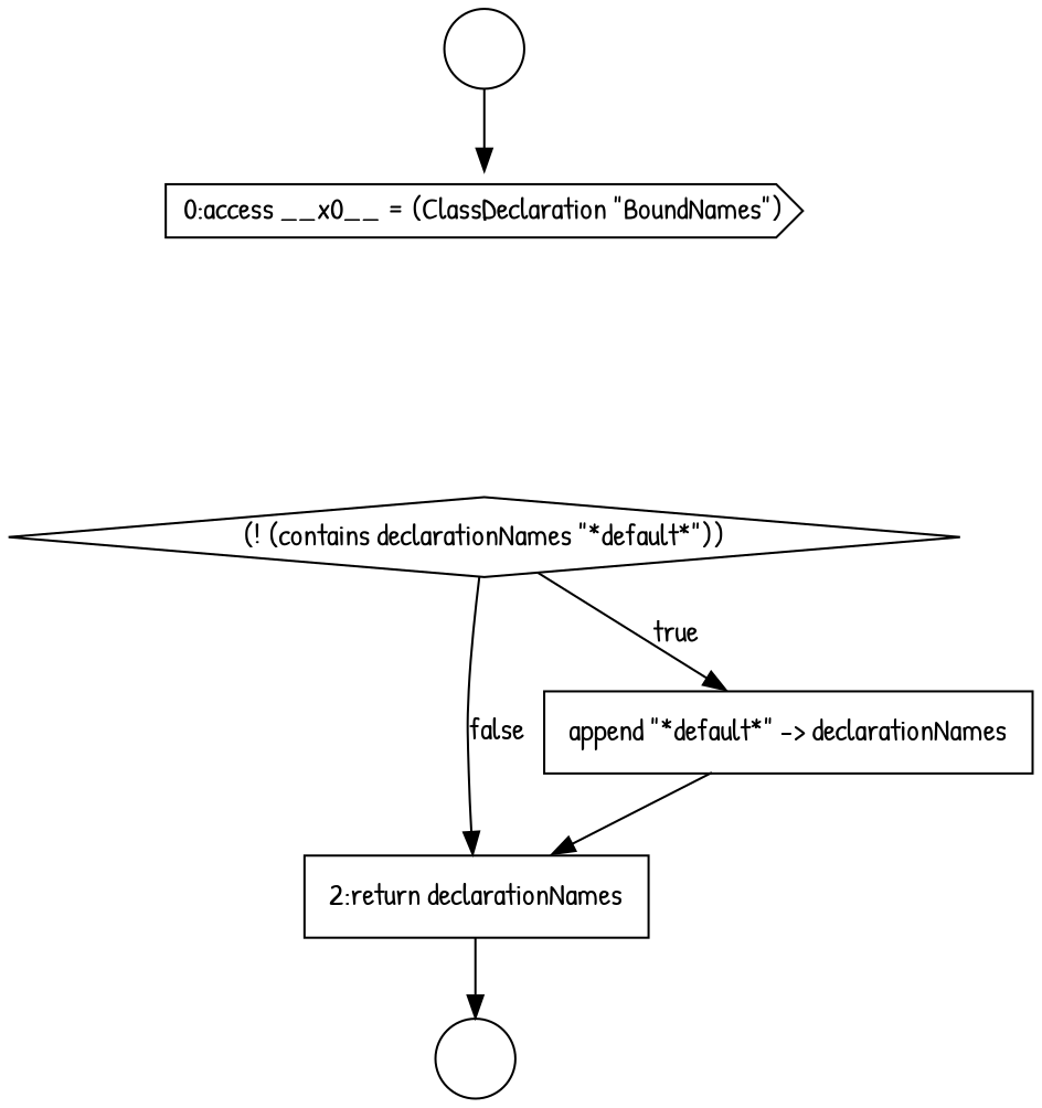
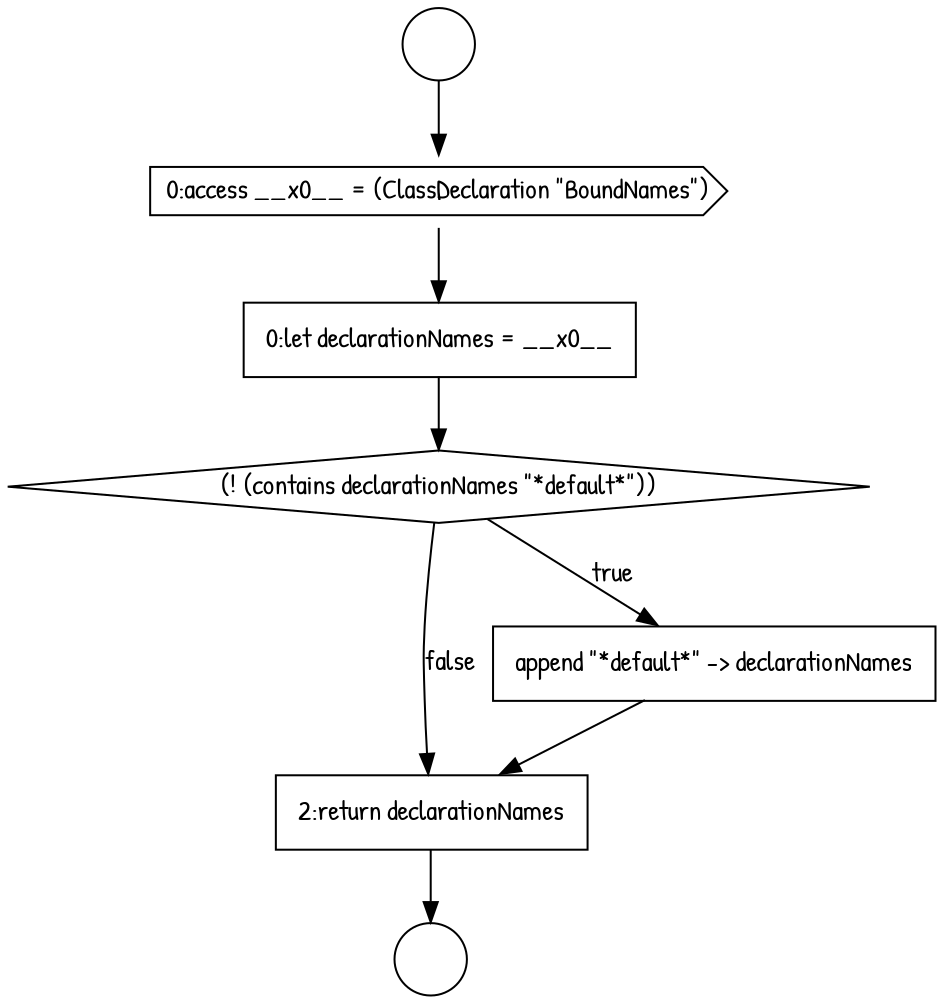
  digraph {
    fontname="Patrick Hand"
    node [color=black fillcolor=white shape=none style=filled fontname="Patrick Hand"]
    edge [color=black fontname="Patrick Hand"]
    n1 [label=" " shape=circle]
    n2 [label=<<font color="black">0:access __x0__ = (ClassDeclaration &quot;BoundNames&quot;)</font>> shape=cds]
+   n3 [label=<<font color="black">     <table border="0" cellborder="1" cellspacing="0" cellpadding="10">       <tr><td align="left">0:let declarationNames = __x0__</td></tr>     </table>   </font>> margin=0]
    n4 [label=<<font color="black">     <table border="0" cellborder="1" cellspacing="0" cellpadding="10">       <tr><td align="left">2:return declarationNames</td></tr>     </table>   </font>> margin=0]
    n5 [label=<<font color="black">(! (contains declarationNames &quot;*default*&quot;))</font>> shape=diamond]
    n6 [label=" " shape=circle]
    n7 [label=<<font color="black">     <table border="0" cellborder="1" cellspacing="0" cellpadding="10">       <tr><td align="left">append &quot;*default*&quot; -&gt; declarationNames</td></tr>     </table>   </font>> margin=0]
+   n2 -> n3
+   n3 -> n5
    n4 -> n1
    n5 -> n4 [label=<<font color="black">false</font>>]
    n5 -> n7 [label=<<font color="black">true</font>>]
    n6 -> n2
    n7 -> n4
  }
